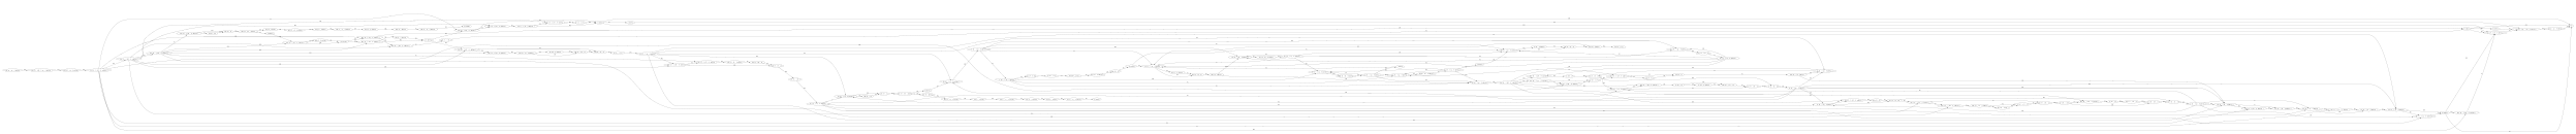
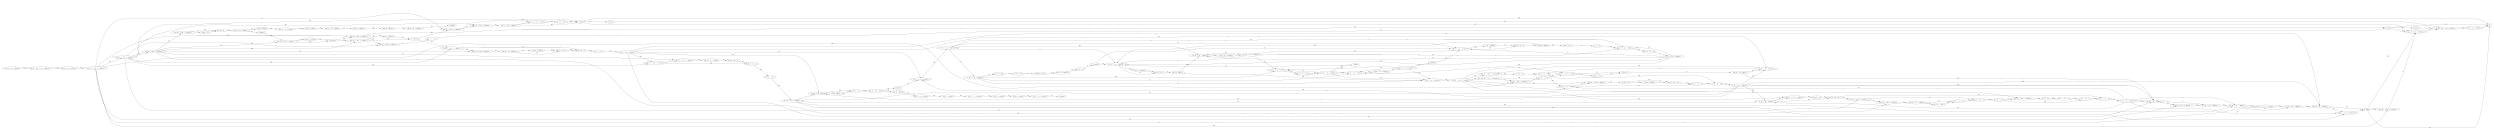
  digraph {
    fontname="Roboto Mono"
    rankdir=LR
    node [fontname="Roboto Mono"]
    edge [fontname="Roboto Mono"]
    n1 [label="sub sp , sp , # address"]
    n2 [label="stp x29 , x30 , [ sp , # address ]"]
    n3 [label="add x29 , sp , # address"]
    n4 [label="stur x0 , [ x29 , #- address ]"]
    n5 [label="stur x1 , [ x29 , #- address ]"]
    n6 [label="ldur x0 , [ x29 , #- address ]"]
    n7 [label="ldur x0 , [ x29 , #- address ]"]
    n8 [label="ldur x9 , [ x29 , #- address ]"]
    n9 [label="ldur x9 , [ x29 , #- address ]"]
    n10 [label="ldur x9 , [ x29 , #- address ]"]
    n11 [label="ldur x8 , [ x29 , #- address ]"]
    n12 [label="stur x2 , [ x29 , #- address ]"]
    n13 [label="ldur x8 , [ x29 , #- address ]"]
    n14 [label="ldur x8 , [ x29 , #- address ]"]
    n15 [label="ldur x8 , [ x29 , #- address ]"]
    n16 [label="ldur x8 , [ x29 , #- address ]"]
    n17 [label="ldur x8 , [ x29 , #- address ]"]
    n18 [label="ldur x10 , [ x29 , #- address ]"]
    n19 [label="bl symbol"]
    n20 [label="bl symbol"]
    n21 [label="str w8 , [ x9 ]"]
    n22 [label="str x8 , [ x9 , # address ]"]
    n23 [label="str x8 , [ x9 , # address ]"]
    n24 [label="str x0 , [ x8 , # address ]"]
    n25 [label="ldur x8 , [ x29 , #- address ]"]
    n26 [label="ldur x8 , [ x29 , #- address ]"]
    n27 [label="ldur x8 , [ x29 , #- address ]"]
    n28 [label="ldur x9 , [ x29 , #- address ]"]
    n29 [label="ldur x9 , [ x29 , #- address ]"]
    n30 [label="ldur x11 , [ x29 , #- address ]"]
    n31 [label="add x8 , x8 , x9"]
    n32 [label="ldr x1 , [ x8 ]"]
    n33 [label="add x8 , x8 , x9"]
    n34 [label="ldr x1 , [ x8 , # address ]"]
    n35 [label="ldr x2 , [ x8 ]"]
    n36 [label="add x10 , x10 , x11"]
    n37 [label="cmp x8 , # 0"]
    n38 [label="cset w9 , le"]
    n39 [label="cmp x8 , # address"]
    n40 [label="b.ne address"]
    n41 [label="cmp x8 , # address"]
    n42 [label="b.ne address"]
    n43 [label="subs x9 , x9 , # address"]
    n44 [label="subs x9 , x9 , # address"]
    n45 [label="subs x11 , x11 , # address"]
    n46 [label="tbnz w9 , # 0 , address"]
    n47 [label="adrp x0 , address"]
    n48 [label="b address"]
    n49 [label="add x0 , x0 , # address"]
    n50 [label="adrp x1 , address"]
    n51 [label="add x1 , x1 , # address"]
    n52 [label="mov w2 , # address"]
    n53 [label="adrp x3 , address"]
    n54 [label="add x3 , x3 , # address"]
    n55 [label="bl symbol"]
    n56 [label="b address"]
    n57 [label=ret]
    n58 [label="ldr x8 , [ x8 ]"]
    n59 [label="b address"]
    n60 [label="ldp x29 , x30 , [ sp , # address ]"]
    n61 [label="add sp , sp , # address"]
    n62 [label="mov x10 , # address"]
    n63 [label="mul x9 , x10 , x9"]
    n64 [label="str x8 , [ sp , # address ]"]
    n65 [label="ldr x8 , [ sp , # address ]"]
    n66 [label="ldr x8 , [ sp , # address ]"]
    n67 [label="ldr x8 , [ sp , # address ]"]
    n68 [label="ldr x8 , [ sp , # address ]"]
    n69 [label="ldr x0 , [ sp , # address ]"]
    n70 [label="cmp x8 , # 0"]
    n71 [label="cset w11 , ls"]
    n72 [label="str x8 , [ sp , # address ]"]
    n73 [label="ldur w9 , [ x29 , #- address ]"]
    n74 [label="lsl x8 , x8 , x10"]
    n75 [label="ldr x1 , [ sp , # address ]"]
    n76 [label="bl symbol"]
    n77 [label="ldr x8 , [ x8 ]"]
    n78 [label="mul x9 , x10 , x9"]
    n79 [label="str x8 , [ sp , # address ]"]
    n80 [label="ldr x8 , [ sp , # address ]"]
    n81 [label="ldr x10 , [ sp , # address ]"]
    n82 [label="ldr x8 , [ sp , # address ]"]
    n83 [label="ldur w9 , [ x29 , #- address ]"]
    n84 [label="lsr x10 , x10 , x11"]
    n85 [label="ldur w9 , [ x29 , #- address ]"]
    n86 [label="lsl x8 , x8 , x10"]
    n87 [label="tbnz w11 , # 0 , address"]
    n88 [label="adrp x0 , address"]
    n89 [label="b address"]
    n90 [label="add x0 , x0 , # address"]
    n91 [label="adrp x1 , address"]
    n92 [label="add x1 , x1 , # address"]
    n93 [label="mov w2 , # address"]
    n94 [label="adrp x3 , address"]
    n95 [label="add x3 , x3 , # address"]
    n96 [label="bl symbol"]
    n97 [label="str wzr , [ sp , # address ]"]
    n98 [label="ldr x8 , [ sp , # address ]"]
    n99 [label="ldr x8 , [ sp , # address ]"]
    n100 [label="ldr x8 , [ sp , # address ]"]
    n101 [label="ldr x10 , [ sp , # address ]"]
    n102 [label="mov w9 , # adrp"]
    n103 [label="ldr w8 , [ sp , # address ]"]
    n104 [label="ldr w8 , [ sp , # address ]"]
    n105 [label="ldr w8 , [ sp , # address ]"]
    n106 [label="mov x9 , # address"]
    n107 [label="and x8 , x8 , x9"]
    n108 [label="mov x9 , # address"]
    n109 [label="and x8 , x8 , x9"]
    n110 [label="lsl x8 , x8 , # address"]
    n111 [label="orr x9 , x10 , x9"]
    n112 [label="str w9 , [ sp ]"]
    n113 [label="stur w8 , [ x29 , #- address ]"]
    n114 [label="add w8 , w8 , # address"]
    n115 [label="add w8 , w8 , # address"]
    n116 [label="ldrsw x8 , [ sp ]"]
    n117 [label="mov x10 , # address"]
    n118 [label="cmp x10 , x8"]
    n119 [label="b.ls address"]
    n120 [label="cbnz x8 , address"]
    n121 [label="cbnz x8 , address"]
    n122 [label="ldur w8 , [ x29 , #- address ]"]
    n123 [label="ldur w8 , [ x29 , #- address ]"]
    n124 [label="ldur w9 , [ x29 , #- address ]"]
    n125 [label="str x8 , [ sp , # address ]"]
    n126 [label="ldr w8 , [ sp ]"]
+   n127 [label="mov w9 , w8"]
    n128 [label="cmp w8 , # 0"]
    n129 [label="cset w8 , ls"]
    n130 [label="mov w10 , w9"]
    n131 [label="mov w11 , w9"]
    n132 [label="mov w10 , w9"]
    n133 [label="mov w11 , w9"]
    n134 [label="tbnz w8 , # 0 , address"]
    n135 [label="orr x8 , x8 , x10"]
    n136 [label="str w8 , [ sp , # address ]"]
    n137 [label="b address"]
    n138 [label="str x9 , [ sp , # address ]"]
    n139 [label="str w8 , [ sp , # address ]"]
    n140 [label="b address"]
    n141 [label="str x8 , [ sp , # address ]"]
    n142 [label="mov x12 , # address"]
    n143 [label="subs x11 , x12 , x11"]
    n144 [label="orr x8 , x8 , x10"]
    n145 [label="str x8 , [ sp , # address ]"]
    n146 [label="ldr x10 , [ x10 ]"]
    n147 [label="mov x13 , # stur"]
    n148 [label="mul x11 , x13 , x11"]
    n149 [label="lsr x10 , x10 , x11"]
    n150 [label="subs x11 , x12 , x11"]
    n1 -> n2 [label=CFG]
    n2 -> n3 [label=CFG]
    n3 -> n4 [label=CFG]
    n4 -> n5 [label=CFG]
    n4 -> n6 [label=DFG]
    n4 -> n7 [label=DFG]
    n4 -> n8 [label=DFG]
    n4 -> n9 [label=DFG]
    n4 -> n10 [label=DFG]
    n4 -> n11 [label=DFG]
    n5 -> n12 [label=CFG]
    n5 -> n13 [label=DFG]
    n5 -> n14 [label=DFG]
    n5 -> n15 [label=DFG]
    n5 -> n16 [label=DFG]
    n5 -> n17 [label=DFG]
    n5 -> n18 [label=DFG]
    n6 -> n14 [label=CFG]
    n6 -> n19 [label=DFG]
    n7 -> n16 [label=CFG]
    n7 -> n20 [label=DFG]
    n8 -> n21 [label=DFG]
    n9 -> n22 [label=DFG]
    n10 -> n23 [label=DFG]
    n11 -> n24 [label=DFG]
    n12 -> n25 [label=DFG]
    n12 -> n26 [label=DFG]
    n12 -> n27 [label=DFG]
    n12 -> n28 [label=DFG]
    n12 -> n29 [label=DFG]
    n12 -> n30 [label=DFG]
    n13 -> n28 [label=CFG]
    n13 -> n31 [label=DFG]
    n14 -> n32 [label=DFG]
    n15 -> n29 [label=CFG]
    n15 -> n33 [label=DFG]
    n16 -> n34 [label=DFG]
    n17 -> n35 [label=DFG]
    n18 -> n30 [label=CFG]
    n18 -> n36 [label=DFG]
    n19 -> n24 [label=DFG]
    n19 -> n56 [label=CFG]
    n19 -> n57 [label=DFG]
    n20 -> n24 [label=DFG]
    n20 -> n57 [label=DFG]
    n20 -> n59 [label=CFG]
    n21 -> n123 [label=CFG]
    n22 -> n80 [label=CFG]
    n23 -> n69 [label=CFG]
    n24 -> n60 [label=CFG]
    n25 -> n37 [label=CFG]
    n25 -> n38 [label=DFG]
    n26 -> n39 [label=CFG]
    n26 -> n40 [label=DFG]
    n27 -> n41 [label=CFG]
    n27 -> n42 [label=DFG]
    n28 -> n43 [label=DFG]
    n29 -> n44 [label=DFG]
    n30 -> n45 [label=DFG]
    n31 -> n58 [label=DFG]
    n32 -> n19 [label=DFG]
    n33 -> n77 [label=DFG]
    n34 -> n17 [label=CFG]
    n34 -> n20 [label=DFG]
    n35 -> n20 [label=DFG]
    n36 -> n146 [label=DFG]
    n37 -> n38 [label=CFG]
    n38 -> n46 [label=DFG]
    n39 -> n40 [label=CFG]
    n40 -> n6 [label=CFG]
    n40 -> n27 [label=CFG]
    n41 -> n42 [label=CFG]
    n42 -> n7 [label=CFG]
    n42 -> n13 [label=CFG]
    n43 -> n62 [label=CFG]
    n43 -> n63 [label=DFG]
    n44 -> n78 [label=DFG]
    n45 -> n147 [label=CFG]
    n45 -> n148 [label=DFG]
    n46 -> n47 [label=CFG]
    n46 -> n48 [label=CFG]
    n47 -> n49 [label=CFG]
    n48 -> n26 [label=CFG]
    n49 -> n50 [label=CFG]
    n50 -> n51 [label=CFG]
    n51 -> n52 [label=CFG]
    n52 -> n53 [label=CFG]
    n53 -> n54 [label=CFG]
    n54 -> n55 [label=CFG]
    n56 -> n60 [label=CFG]
    n58 -> n64 [label=DFG]
    n59 -> n60 [label=CFG]
    n60 -> n61 [label=CFG]
    n61 -> n57 [label=CFG]
    n62 -> n63 [label=CFG]
    n63 -> n31 [label=DFG]
    n64 -> n15 [label=CFG]
    n64 -> n65 [label=DFG]
    n64 -> n66 [label=DFG]
    n64 -> n67 [label=DFG]
    n64 -> n68 [label=DFG]
    n64 -> n69 [label=DFG]
    n65 -> n70 [label=CFG]
    n65 -> n71 [label=DFG]
    n66 -> n72 [label=DFG]
    n67 -> n9 [label=CFG]
    n67 -> n22 [label=DFG]
    n68 -> n73 [label=CFG]
    n68 -> n74 [label=DFG]
    n69 -> n75 [label=CFG]
    n69 -> n76 [label=DFG]
    n70 -> n71 [label=CFG]
    n71 -> n87 [label=DFG]
    n72 -> n97 [label=CFG]
    n72 -> n98 [label=DFG]
    n72 -> n99 [label=DFG]
    n72 -> n100 [label=DFG]
    n72 -> n101 [label=DFG]
    n73 -> n130 [label=DFG]
    n74 -> n81 [label=CFG]
    n74 -> n135 [label=DFG]
    n75 -> n76 [label=DFG]
    n76 -> n11 [label=CFG]
    n76 -> n24 [label=DFG]
    n76 -> n57 [label=DFG]
    n77 -> n79 [label=DFG]
    n78 -> n33 [label=DFG]
    n79 -> n65 [label=CFG]
    n79 -> n75 [label=DFG]
    n79 -> n80 [label=DFG]
    n79 -> n81 [label=DFG]
    n79 -> n82 [label=DFG]
    n80 -> n10 [label=CFG]
    n80 -> n23 [label=DFG]
    n81 -> n83 [label=CFG]
    n81 -> n84 [label=DFG]
    n82 -> n85 [label=CFG]
    n82 -> n86 [label=DFG]
    n83 -> n131 [label=DFG]
    n84 -> n135 [label=DFG]
    n85 -> n132 [label=DFG]
    n86 -> n18 [label=CFG]
    n86 -> n144 [label=DFG]
    n87 -> n88 [label=CFG]
    n87 -> n89 [label=CFG]
    n88 -> n90 [label=CFG]
    n89 -> n66 [label=CFG]
    n90 -> n91 [label=CFG]
    n91 -> n92 [label=CFG]
    n92 -> n93 [label=CFG]
    n93 -> n94 [label=CFG]
    n94 -> n95 [label=CFG]
    n95 -> n96 [label=CFG]
    n97 -> n102 [label=CFG]
    n97 -> n103 [label=DFG]
    n97 -> n104 [label=DFG]
    n97 -> n105 [label=DFG]
    n98 -> n106 [label=CFG]
    n98 -> n107 [label=DFG]
    n99 -> n108 [label=CFG]
    n99 -> n109 [label=DFG]
    n100 -> n110 [label=DFG]
    n101 -> n111 [label=DFG]
    n102 -> n112 [label=CFG]
    n103 -> n113 [label=DFG]
    n104 -> n114 [label=DFG]
    n105 -> n115 [label=DFG]
    n106 -> n107 [label=CFG]
    n107 -> n120 [label=DFG]
    n108 -> n109 [label=CFG]
    n109 -> n121 [label=DFG]
    n110 -> n125 [label=DFG]
    n111 -> n138 [label=DFG]
    n112 -> n116 [label=CFG]
    n113 -> n73 [label=DFG]
    n113 -> n83 [label=DFG]
    n113 -> n85 [label=DFG]
    n113 -> n122 [label=DFG]
    n113 -> n123 [label=DFG]
    n113 -> n124 [label=DFG]
    n114 -> n136 [label=DFG]
    n115 -> n139 [label=DFG]
    n116 -> n117 [label=CFG]
    n117 -> n118 [label=CFG]
    n118 -> n119 [label=CFG]
    n119 -> n98 [label=CFG]
    n119 -> n99 [label=CFG]
    n120 -> n100 [label=CFG]
    n120 -> n103 [label=CFG]
    n121 -> n98 [label=CFG]
    n121 -> n126 [label=CFG]
    n122 -> n8 [label=CFG]
    n122 -> n21 [label=DFG]
    n123 -> n128 [label=CFG]
    n123 -> n129 [label=DFG]
    n124 -> n133 [label=DFG]
    n125 -> n98 [label=DFG]
    n125 -> n99 [label=DFG]
    n125 -> n100 [label=DFG]
    n125 -> n101 [label=DFG]
    n125 -> n104 [label=CFG]
+   n126 -> n127 [label=CFG]
+   n127 -> n101 [label=CFG]
    n128 -> n129 [label=CFG]
    n129 -> n134 [label=DFG]
    n130 -> n74 [label=DFG]
    n131 -> n142 [label=CFG]
    n131 -> n143 [label=DFG]
    n132 -> n86 [label=DFG]
    n133 -> n150 [label=DFG]
    n134 -> n67 [label=CFG]
    n134 -> n68 [label=CFG]
    n135 -> n141 [label=DFG]
    n136 -> n103 [label=DFG]
    n136 -> n104 [label=DFG]
    n136 -> n105 [label=DFG]
    n136 -> n137 [label=CFG]
    n137 -> n98 [label=CFG]
    n138 -> n98 [label=DFG]
    n138 -> n99 [label=DFG]
    n138 -> n100 [label=DFG]
    n138 -> n101 [label=DFG]
    n138 -> n105 [label=CFG]
    n139 -> n103 [label=DFG]
    n139 -> n104 [label=DFG]
    n139 -> n105 [label=DFG]
    n139 -> n140 [label=CFG]
    n140 -> n99 [label=CFG]
    n141 -> n65 [label=DFG]
    n141 -> n66 [label=DFG]
    n141 -> n67 [label=DFG]
    n141 -> n68 [label=DFG]
    n141 -> n69 [label=DFG]
    n141 -> n82 [label=CFG]
    n142 -> n143 [label=CFG]
    n143 -> n84 [label=DFG]
    n144 -> n145 [label=DFG]
    n145 -> n67 [label=CFG]
    n145 -> n75 [label=DFG]
    n145 -> n80 [label=DFG]
    n145 -> n81 [label=DFG]
    n145 -> n82 [label=DFG]
    n146 -> n124 [label=CFG]
    n146 -> n149 [label=DFG]
    n147 -> n148 [label=CFG]
    n148 -> n36 [label=DFG]
    n149 -> n144 [label=DFG]
    n150 -> n149 [label=DFG]
  }
